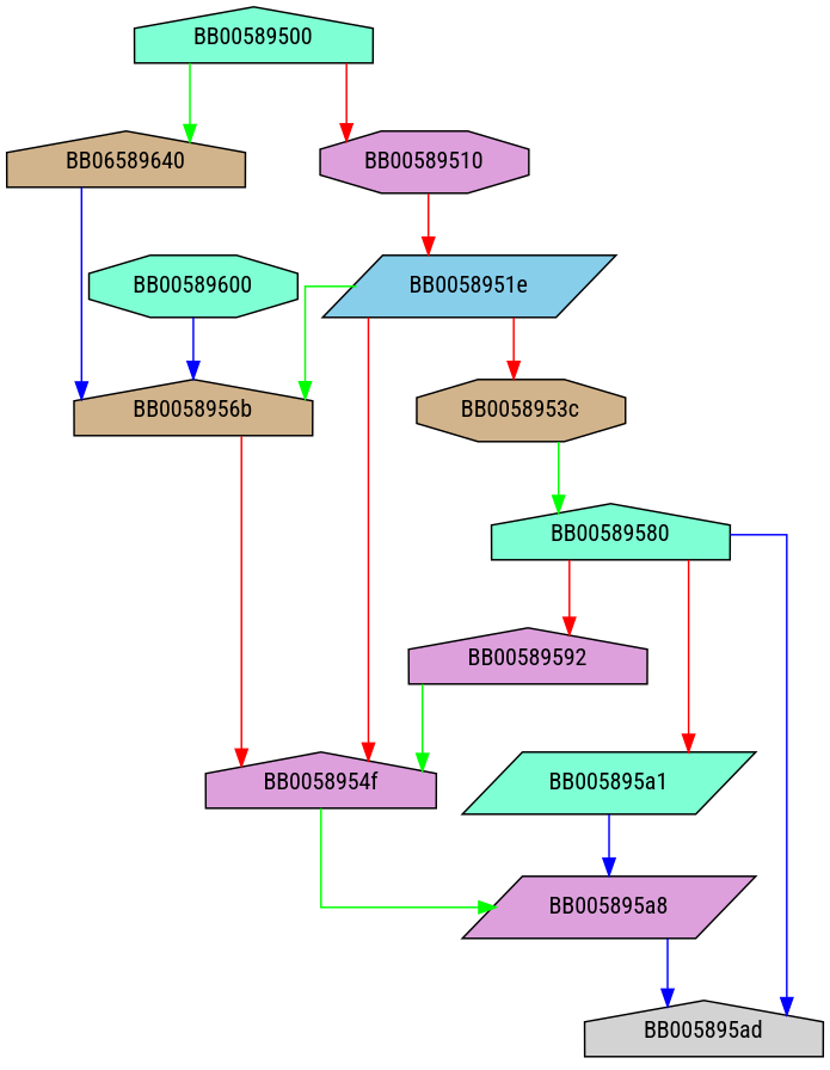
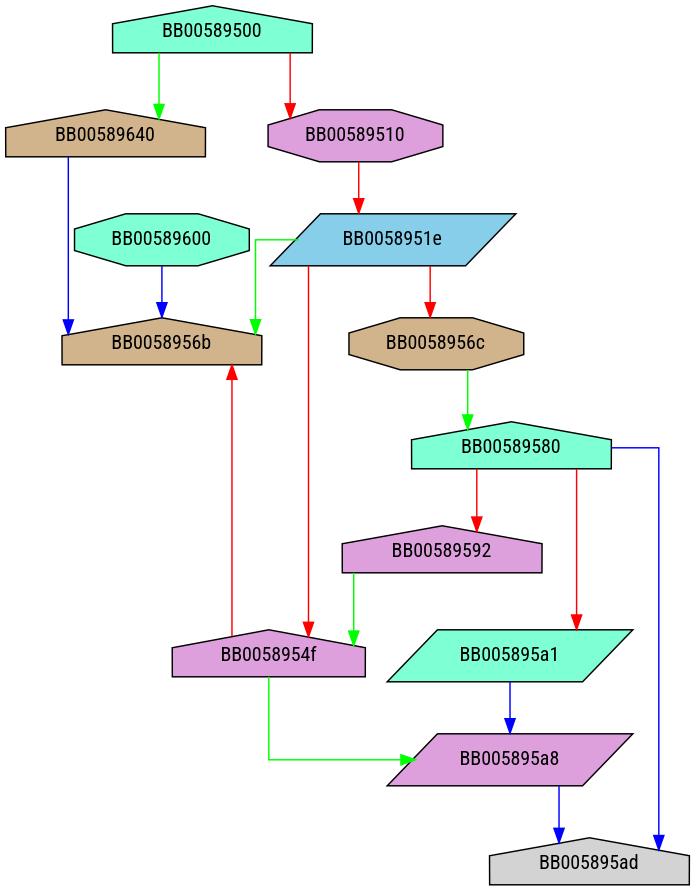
  digraph {
    fontname="Roboto Condensed"
    splines=ortho
    node [fillcolor=aquamarine fontname="Roboto Condensed" shape=house style=filled]
    edge [color=red fontname="Roboto Condensed"]
-   BB00589640 [fillcolor=tan label=BB06589640]
+   BB00589640 [fillcolor=tan]
    BB00589500
    BB00589510 [fillcolor=plum shape=octagon]
    BB0058956b [fillcolor=tan]
    BB0058951e [fillcolor=skyblue shape=parallelogram]
    BB00589600 [shape=octagon]
-   BB0058953c [fillcolor=tan shape=octagon]
+   BB0058953c [fillcolor=tan shape=octagon label=BB0058956c]
    BB0058954f [fillcolor=plum]
    BB00589580
    BB005895ad [fillcolor=lightgrey]
    BB00589592 [fillcolor=plum]
    BB005895a1 [shape=parallelogram]
    BB005895a8 [fillcolor=plum shape=parallelogram]
    BB00589640 -> BB0058956b [color=blue]
    BB00589500 -> BB00589640 [color=green]
    BB00589500 -> BB00589510
    BB00589510 -> BB0058951e
    BB0058951e -> BB0058956b [color=green]
    BB0058951e -> BB0058953c
    BB0058951e -> BB0058954f
    BB00589600 -> BB0058956b [color=blue]
    BB0058953c -> BB00589580 [color=green]
-   BB0058956b -> BB0058954f
+   BB0058954f -> BB0058956b
    BB0058954f -> BB005895a8 [color=green]
    BB00589580 -> BB005895ad [color=blue]
    BB00589580 -> BB00589592
    BB00589580 -> BB005895a1
    BB00589592 -> BB0058954f [color=green]
    BB005895a1 -> BB005895a8 [color=blue]
    BB005895a8 -> BB005895ad [color=blue]
  }
